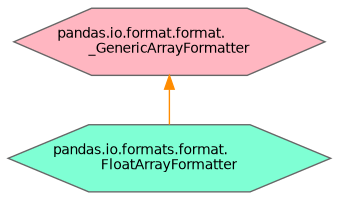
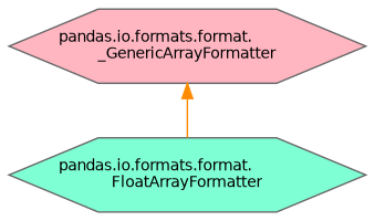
  digraph {
    node [color=gray40 fontname=Helvetica fontsize=10 shape=hexagon style=filled]
    n1 [fillcolor=aquamarine fontcolor=black height=0.2 label="pandas.io.formats.format.\lFloatArrayFormatter" width=0.4]
-   n2 [fillcolor=lightpink height=0.2 label="pandas.io.format.format.\l_GenericArrayFormatter" width=0.4]
+   n2 [fillcolor=lightpink height=0.2 label="pandas.io.formats.format.\l_GenericArrayFormatter" width=0.4]
    n2 -> n1 [color=darkorange dir=back fontname=Helvetica fontsize=10 labelfontname=Helvetica labelfontsize=10 style=solid]
  }
